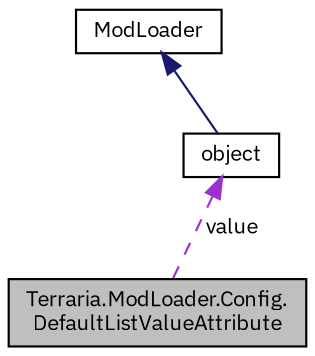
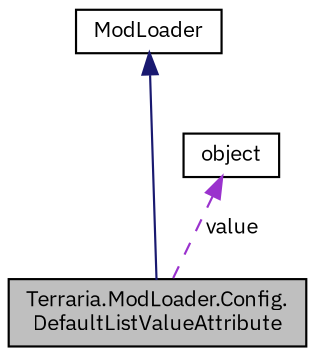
  digraph {
    fontname="IBM Plex Sans"
    node [color=black fillcolor=white fontname="IBM Plex Sans" fontsize=10 shape=record style=filled]
    edge [dir=back fontname="IBM Plex Sans" fontsize=10 labelfontname=Helvetica labelfontsize=10]
    n1 [fillcolor=grey75 fontcolor=black height=0.2 label="Terraria.ModLoader.Config.\lDefaultListValueAttribute" width=0.4]
    n2 [height=0.2 label=ModLoader width=0.4]
    n3 [height=0.2 label=object width=0.4]
-   n2 -> n3 [color=midnightblue style=solid]
+   n2 -> n1 [color=midnightblue style=solid]
    n3 -> n1 [color=darkorchid3 label=" value" style=dashed]
  }
